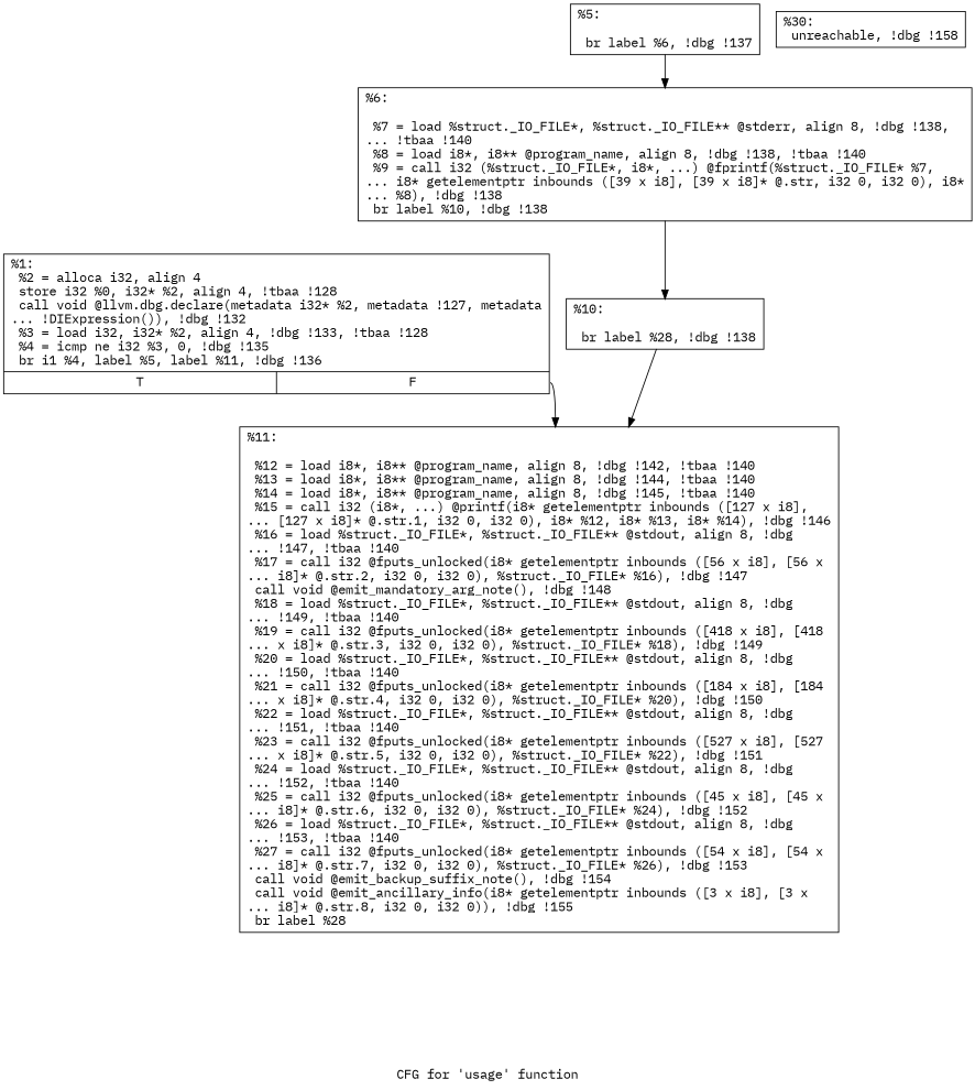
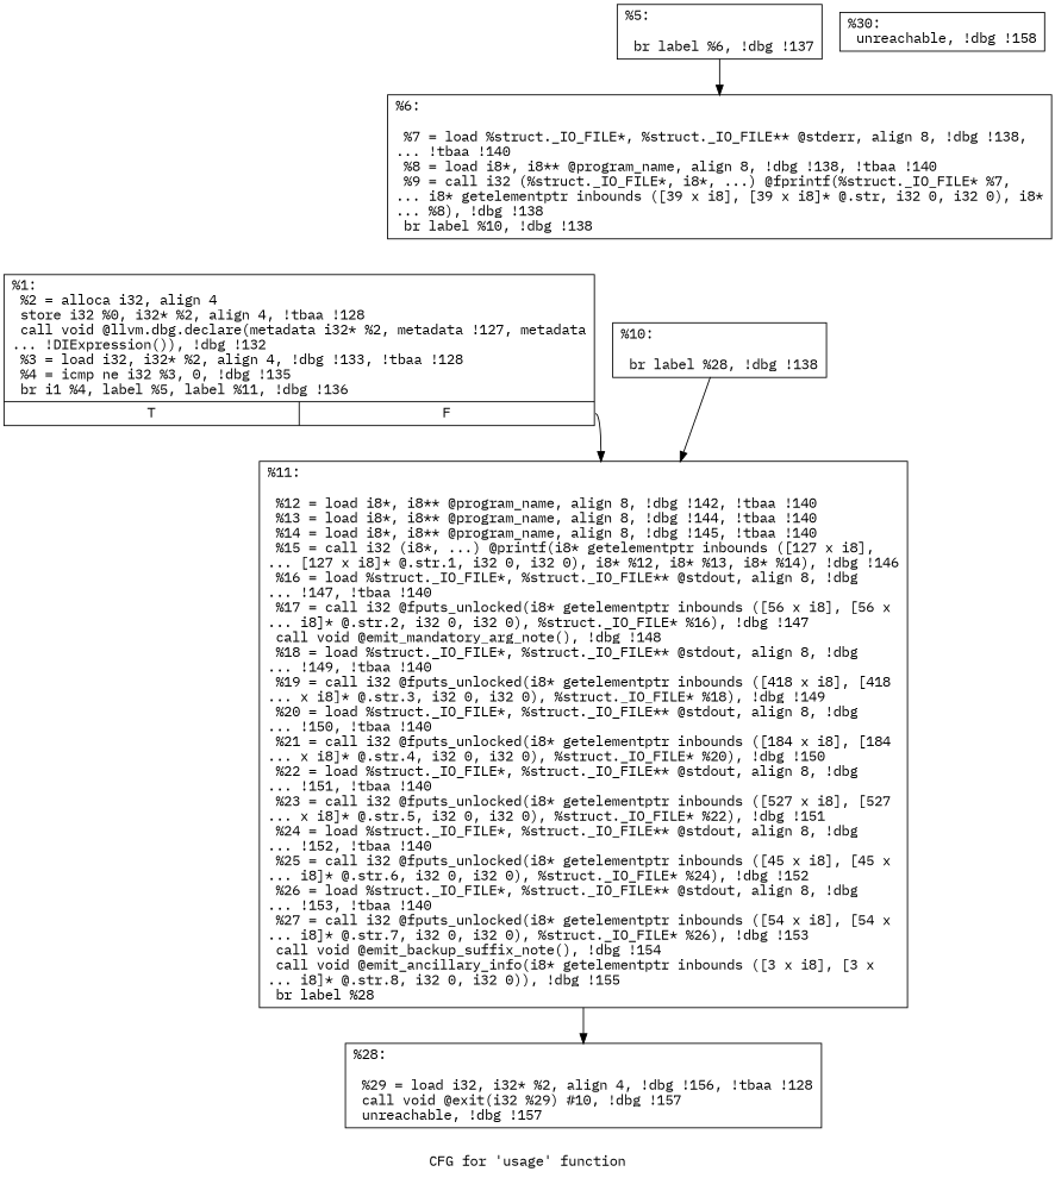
  digraph {
    fontname="IBM Plex Mono"
    label="CFG for 'usage' function"
    node [fontname="IBM Plex Mono" shape=record]
    edge [fontname="IBM Plex Mono"]
    n1 [label="{%1:\l  %2 = alloca i32, align 4\l  store i32 %0, i32* %2, align 4, !tbaa !128\l  call void @llvm.dbg.declare(metadata i32* %2, metadata !127, metadata\l... !DIExpression()), !dbg !132\l  %3 = load i32, i32* %2, align 4, !dbg !133, !tbaa !128\l  %4 = icmp ne i32 %3, 0, !dbg !135\l  br i1 %4, label %5, label %11, !dbg !136\l|{<s0>T|<s1>F}}"]
    n2 [label="{%11:\l\l  %12 = load i8*, i8** @program_name, align 8, !dbg !142, !tbaa !140\l  %13 = load i8*, i8** @program_name, align 8, !dbg !144, !tbaa !140\l  %14 = load i8*, i8** @program_name, align 8, !dbg !145, !tbaa !140\l  %15 = call i32 (i8*, ...) @printf(i8* getelementptr inbounds ([127 x i8],\l... [127 x i8]* @.str.1, i32 0, i32 0), i8* %12, i8* %13, i8* %14), !dbg !146\l  %16 = load %struct._IO_FILE*, %struct._IO_FILE** @stdout, align 8, !dbg\l... !147, !tbaa !140\l  %17 = call i32 @fputs_unlocked(i8* getelementptr inbounds ([56 x i8], [56 x\l... i8]* @.str.2, i32 0, i32 0), %struct._IO_FILE* %16), !dbg !147\l  call void @emit_mandatory_arg_note(), !dbg !148\l  %18 = load %struct._IO_FILE*, %struct._IO_FILE** @stdout, align 8, !dbg\l... !149, !tbaa !140\l  %19 = call i32 @fputs_unlocked(i8* getelementptr inbounds ([418 x i8], [418\l... x i8]* @.str.3, i32 0, i32 0), %struct._IO_FILE* %18), !dbg !149\l  %20 = load %struct._IO_FILE*, %struct._IO_FILE** @stdout, align 8, !dbg\l... !150, !tbaa !140\l  %21 = call i32 @fputs_unlocked(i8* getelementptr inbounds ([184 x i8], [184\l... x i8]* @.str.4, i32 0, i32 0), %struct._IO_FILE* %20), !dbg !150\l  %22 = load %struct._IO_FILE*, %struct._IO_FILE** @stdout, align 8, !dbg\l... !151, !tbaa !140\l  %23 = call i32 @fputs_unlocked(i8* getelementptr inbounds ([527 x i8], [527\l... x i8]* @.str.5, i32 0, i32 0), %struct._IO_FILE* %22), !dbg !151\l  %24 = load %struct._IO_FILE*, %struct._IO_FILE** @stdout, align 8, !dbg\l... !152, !tbaa !140\l  %25 = call i32 @fputs_unlocked(i8* getelementptr inbounds ([45 x i8], [45 x\l... i8]* @.str.6, i32 0, i32 0), %struct._IO_FILE* %24), !dbg !152\l  %26 = load %struct._IO_FILE*, %struct._IO_FILE** @stdout, align 8, !dbg\l... !153, !tbaa !140\l  %27 = call i32 @fputs_unlocked(i8* getelementptr inbounds ([54 x i8], [54 x\l... i8]* @.str.7, i32 0, i32 0), %struct._IO_FILE* %26), !dbg !153\l  call void @emit_backup_suffix_note(), !dbg !154\l  call void @emit_ancillary_info(i8* getelementptr inbounds ([3 x i8], [3 x\l... i8]* @.str.8, i32 0, i32 0)), !dbg !155\l  br label %28\l}"]
    n3 [label="{%5:\l\l  br label %6, !dbg !137\l}"]
    n4 [label="{%6:\l\l  %7 = load %struct._IO_FILE*, %struct._IO_FILE** @stderr, align 8, !dbg !138,\l... !tbaa !140\l  %8 = load i8*, i8** @program_name, align 8, !dbg !138, !tbaa !140\l  %9 = call i32 (%struct._IO_FILE*, i8*, ...) @fprintf(%struct._IO_FILE* %7,\l... i8* getelementptr inbounds ([39 x i8], [39 x i8]* @.str, i32 0, i32 0), i8*\l... %8), !dbg !138\l  br label %10, !dbg !138\l}"]
+   n5 [label="{%28:\l\l  %29 = load i32, i32* %2, align 4, !dbg !156, !tbaa !128\l  call void @exit(i32 %29) #10, !dbg !157\l  unreachable, !dbg !157\l}"]
    n6 [label="{%10:\l\l  br label %28, !dbg !138\l}"]
    n7 [label="{%30:                                                  \l  unreachable, !dbg !158\l}"]
    n1 -> n2 [tailport=s1]
+   n2 -> n5
    n3 -> n4
-   n4 -> n6
    n6 -> n2
  }
